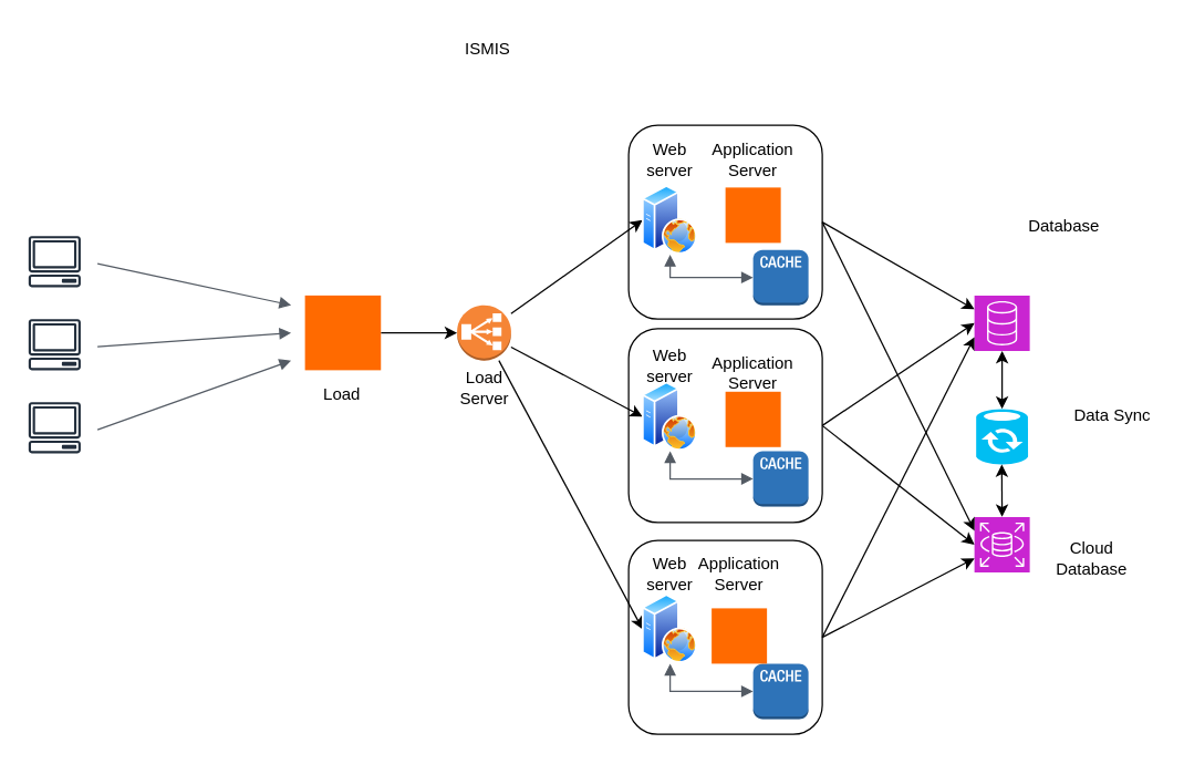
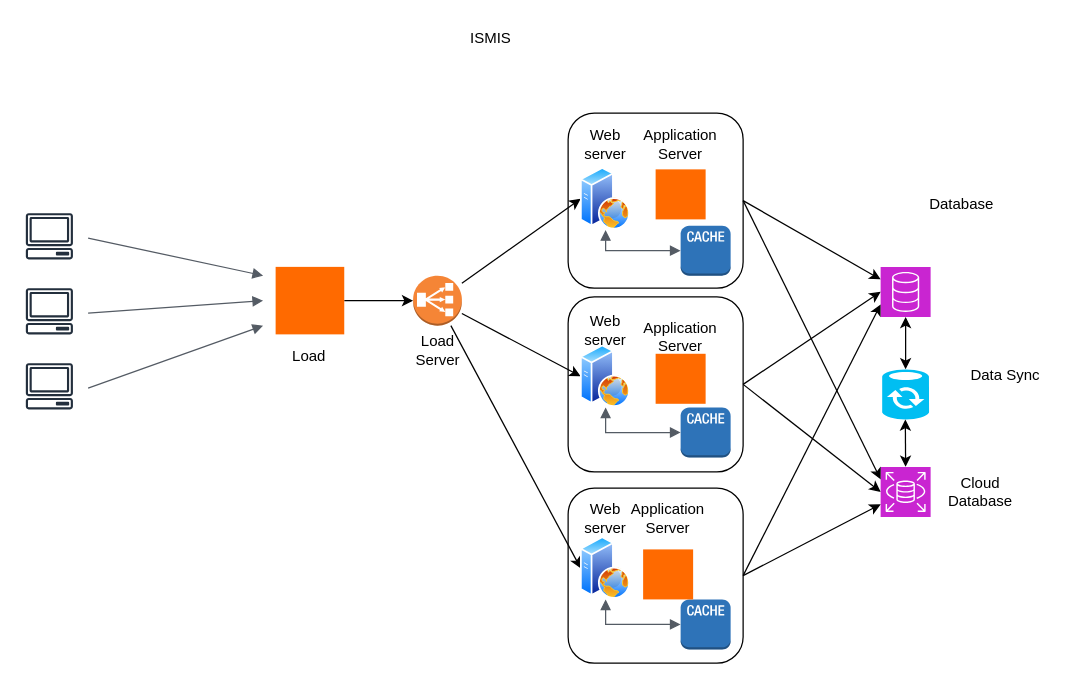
  <mxCell id="0" />
  <mxCell id="1" parent="0" />
  <mxCell id="2" value="" style="rounded=1;whiteSpace=wrap;html=1;" vertex="1" parent="1"><mxGeometry x="454" y="390" width="140" height="140" as="geometry" /></mxCell>
  <mxCell id="3" value="" style="rounded=1;whiteSpace=wrap;html=1;" vertex="1" parent="1"><mxGeometry x="454" y="237" width="140" height="140" as="geometry" /></mxCell>
  <mxCell id="4" value="" style="rounded=1;whiteSpace=wrap;html=1;" vertex="1" parent="1"><mxGeometry x="454" y="90" width="140" height="140" as="geometry" /></mxCell>
  <mxCell id="5" value="" style="sketch=0;outlineConnect=0;fontColor=#232F3E;gradientColor=none;fillColor=#232F3D;strokeColor=none;dashed=0;verticalLabelPosition=bottom;verticalAlign=top;align=center;html=1;fontSize=12;fontStyle=0;aspect=fixed;pointerEvents=1;shape=mxgraph.aws4.client;" vertex="1" parent="1"><mxGeometry x="20" y="170" width="38" height="37.03" as="geometry" /></mxCell>
  <mxCell id="6" value="" style="sketch=0;outlineConnect=0;fontColor=#232F3E;gradientColor=none;fillColor=#232F3D;strokeColor=none;dashed=0;verticalLabelPosition=bottom;verticalAlign=top;align=center;html=1;fontSize=12;fontStyle=0;aspect=fixed;pointerEvents=1;shape=mxgraph.aws4.client;" vertex="1" parent="1"><mxGeometry x="20" y="230" width="38" height="37.03" as="geometry" /></mxCell>
  <mxCell id="7" value="" style="sketch=0;outlineConnect=0;fontColor=#232F3E;gradientColor=none;fillColor=#232F3D;strokeColor=none;dashed=0;verticalLabelPosition=bottom;verticalAlign=top;align=center;html=1;fontSize=12;fontStyle=0;aspect=fixed;pointerEvents=1;shape=mxgraph.aws4.client;" vertex="1" parent="1"><mxGeometry x="20" y="290" width="38" height="37.03" as="geometry" /></mxCell>
  <mxCell id="8" value="" style="html=1;endArrow=block;elbow=vertical;startArrow=none;endFill=1;strokeColor=#545B64;rounded=0;" edge="1" parent="1"><mxGeometry width="100" relative="1" as="geometry"><mxPoint x="70" y="190" as="sourcePoint" /><mxPoint x="210" y="220" as="targetPoint" /></mxGeometry></mxCell>
  <mxCell id="9" value="" style="html=1;endArrow=block;elbow=vertical;startArrow=none;endFill=1;strokeColor=#545B64;rounded=0;" edge="1" parent="1"><mxGeometry width="100" relative="1" as="geometry"><mxPoint x="70" y="250" as="sourcePoint" /><mxPoint x="210" y="240" as="targetPoint" /></mxGeometry></mxCell>
  <mxCell id="10" value="" style="html=1;endArrow=block;elbow=vertical;startArrow=none;endFill=1;strokeColor=#545B64;rounded=0;" edge="1" parent="1"><mxGeometry width="100" relative="1" as="geometry"><mxPoint x="70" y="310" as="sourcePoint" /><mxPoint x="210" y="260" as="targetPoint" /></mxGeometry></mxCell>
  <mxCell id="11" value="" style="rounded=0;orthogonalLoop=1;jettySize=auto;html=1;entryX=0;entryY=0.5;entryDx=0;entryDy=0;" edge="1" parent="1" source="14" target="15"><mxGeometry relative="1" as="geometry" /></mxCell>
  <mxCell id="12" style="rounded=0;orthogonalLoop=1;jettySize=auto;html=1;entryX=0;entryY=0.5;entryDx=0;entryDy=0;" edge="1" parent="1" source="14" target="16"><mxGeometry relative="1" as="geometry" /></mxCell>
  <mxCell id="13" style="rounded=0;orthogonalLoop=1;jettySize=auto;html=1;entryX=0;entryY=0.5;entryDx=0;entryDy=0;" edge="1" parent="1" source="14" target="17"><mxGeometry relative="1" as="geometry" /></mxCell>
  <mxCell id="14" value="" style="outlineConnect=0;dashed=0;verticalLabelPosition=bottom;verticalAlign=top;align=center;html=1;shape=mxgraph.aws3.classic_load_balancer;fillColor=#F58536;gradientColor=none;" vertex="1" parent="1"><mxGeometry x="330" y="220" width="39" height="40" as="geometry" /></mxCell>
  <mxCell id="15" value="" style="image;aspect=fixed;perimeter=ellipsePerimeter;html=1;align=center;shadow=0;dashed=0;spacingTop=3;image=img/lib/active_directory/web_server.svg;" vertex="1" parent="1"><mxGeometry x="464" y="133.52" width="40" height="50" as="geometry" /></mxCell>
  <mxCell id="16" value="" style="image;aspect=fixed;perimeter=ellipsePerimeter;html=1;align=center;shadow=0;dashed=0;spacingTop=3;image=img/lib/active_directory/web_server.svg;" vertex="1" parent="1"><mxGeometry x="464" y="275.5" width="40" height="50" as="geometry" /></mxCell>
  <mxCell id="17" value="" style="image;aspect=fixed;perimeter=ellipsePerimeter;html=1;align=center;shadow=0;dashed=0;spacingTop=3;image=img/lib/active_directory/web_server.svg;" vertex="1" parent="1"><mxGeometry x="464" y="429.03" width="40" height="50" as="geometry" /></mxCell>
  <mxCell id="18" value="" style="outlineConnect=0;dashed=0;verticalLabelPosition=bottom;verticalAlign=top;align=center;html=1;shape=mxgraph.aws3.cache_node;fillColor=#2E73B8;gradientColor=none;" vertex="1" parent="1"><mxGeometry x="544" y="325.5" width="40" height="40" as="geometry" /></mxCell>
  <mxCell id="19" value="" style="outlineConnect=0;dashed=0;verticalLabelPosition=bottom;verticalAlign=top;align=center;html=1;shape=mxgraph.aws3.cache_node;fillColor=#2E73B8;gradientColor=none;" vertex="1" parent="1"><mxGeometry x="544" y="180" width="40" height="40" as="geometry" /></mxCell>
  <mxCell id="20" value="" style="outlineConnect=0;dashed=0;verticalLabelPosition=bottom;verticalAlign=top;align=center;html=1;shape=mxgraph.aws3.cache_node;fillColor=#2E73B8;gradientColor=none;" vertex="1" parent="1"><mxGeometry x="544" y="479.03" width="40" height="40" as="geometry" /></mxCell>
  <mxCell id="21" value="" style="edgeStyle=orthogonalEdgeStyle;html=1;endArrow=block;elbow=vertical;startArrow=block;startFill=1;endFill=1;strokeColor=#545B64;rounded=0;exitX=0.5;exitY=1;exitDx=0;exitDy=0;entryX=0;entryY=0.5;entryDx=0;entryDy=0;entryPerimeter=0;" edge="1" parent="1" source="15" target="19"><mxGeometry width="100" relative="1" as="geometry"><mxPoint x="434" y="220" as="sourcePoint" /><mxPoint x="534" y="220" as="targetPoint" /></mxGeometry></mxCell>
  <mxCell id="22" value="" style="edgeStyle=orthogonalEdgeStyle;html=1;endArrow=block;elbow=vertical;startArrow=block;startFill=1;endFill=1;strokeColor=#545B64;rounded=0;exitX=0.5;exitY=1;exitDx=0;exitDy=0;entryX=0;entryY=0.5;entryDx=0;entryDy=0;entryPerimeter=0;" edge="1" parent="1" source="16" target="18"><mxGeometry width="100" relative="1" as="geometry"><mxPoint x="485" y="325.5" as="sourcePoint" /><mxPoint x="545" y="345.5" as="targetPoint" /></mxGeometry></mxCell>
  <mxCell id="23" value="" style="edgeStyle=orthogonalEdgeStyle;html=1;endArrow=block;elbow=vertical;startArrow=block;startFill=1;endFill=1;strokeColor=#545B64;rounded=0;exitX=0.5;exitY=1;exitDx=0;exitDy=0;" edge="1" parent="1" source="17" target="20"><mxGeometry width="100" relative="1" as="geometry"><mxPoint x="484" y="469.03" as="sourcePoint" /><mxPoint x="584" y="469.03" as="targetPoint" /></mxGeometry></mxCell>
  <mxCell id="24" value="" style="edgeStyle=orthogonalEdgeStyle;rounded=0;orthogonalLoop=1;jettySize=auto;html=1;" edge="1" parent="1" source="25" target="14"><mxGeometry relative="1" as="geometry" /></mxCell>
  <mxCell id="25" value="" style="points=[];aspect=fixed;html=1;align=center;shadow=0;dashed=0;fillColor=#FF6A00;strokeColor=none;shape=mxgraph.alibaba_cloud.uis_ultimate_internet_service;" vertex="1" parent="1"><mxGeometry x="220" y="213" width="54.9" height="54" as="geometry" /></mxCell>
  <mxCell id="26" value="" style="sketch=0;points=[[0,0,0],[0.25,0,0],[0.5,0,0],[0.75,0,0],[1,0,0],[0,1,0],[0.25,1,0],[0.5,1,0],[0.75,1,0],[1,1,0],[0,0.25,0],[0,0.5,0],[0,0.75,0],[1,0.25,0],[1,0.5,0],[1,0.75,0]];outlineConnect=0;fontColor=#232F3E;fillColor=#C925D1;strokeColor=#ffffff;dashed=0;verticalLabelPosition=bottom;verticalAlign=top;align=center;html=1;fontSize=12;fontStyle=0;aspect=fixed;shape=mxgraph.aws4.resourceIcon;resIcon=mxgraph.aws4.database;" vertex="1" parent="1"><mxGeometry x="704" y="213" width="40" height="40" as="geometry" /></mxCell>
  <mxCell id="27" value="Load" style="text;html=1;align=center;verticalAlign=middle;whiteSpace=wrap;rounded=0;" vertex="1" parent="1"><mxGeometry x="217.45" y="270" width="60" height="30" as="geometry" /></mxCell>
- <mxCell id="28" value="ISMIS&amp;nbsp;" style="text;html=1;align=center;verticalAlign=middle;whiteSpace=wrap;rounded=0;" vertex="1" parent="1"><mxGeometry x="324" y="20" width="60" height="30" as="geometry" /></mxCell>
+ <mxCell id="28" value="ISMIS&amp;nbsp;" style="text;html=1;align=center;verticalAlign=middle;whiteSpace=wrap;rounded=0;" vertex="1" parent="1"><mxGeometry x="364" y="15" width="60" height="30" as="geometry" /></mxCell>
  <mxCell id="29" value="Load Server" style="text;html=1;align=center;verticalAlign=middle;whiteSpace=wrap;rounded=0;" vertex="1" parent="1"><mxGeometry x="319.5" y="265" width="60" height="30" as="geometry" /></mxCell>
  <mxCell id="30" value="Web server" style="text;html=1;align=center;verticalAlign=middle;whiteSpace=wrap;rounded=0;" vertex="1" parent="1"><mxGeometry x="454" y="100" width="60" height="30" as="geometry" /></mxCell>
  <mxCell id="31" value="Web server" style="text;html=1;align=center;verticalAlign=middle;whiteSpace=wrap;rounded=0;" vertex="1" parent="1"><mxGeometry x="454" y="248.5" width="60" height="30" as="geometry" /></mxCell>
  <mxCell id="32" value="Web server" style="text;html=1;align=center;verticalAlign=middle;whiteSpace=wrap;rounded=0;" vertex="1" parent="1"><mxGeometry x="454" y="399.03" width="60" height="30" as="geometry" /></mxCell>
  <mxCell id="33" value="Database" style="text;html=1;align=center;verticalAlign=middle;whiteSpace=wrap;rounded=0;" vertex="1" parent="1"><mxGeometry x="739" y="148" width="60" height="30" as="geometry" /></mxCell>
  <mxCell id="34" value="" style="sketch=0;points=[[0,0,0],[0.25,0,0],[0.5,0,0],[0.75,0,0],[1,0,0],[0,1,0],[0.25,1,0],[0.5,1,0],[0.75,1,0],[1,1,0],[0,0.25,0],[0,0.5,0],[0,0.75,0],[1,0.25,0],[1,0.5,0],[1,0.75,0]];outlineConnect=0;fontColor=#232F3E;fillColor=#C925D1;strokeColor=#ffffff;dashed=0;verticalLabelPosition=bottom;verticalAlign=top;align=center;html=1;fontSize=12;fontStyle=0;aspect=fixed;shape=mxgraph.aws4.resourceIcon;resIcon=mxgraph.aws4.rds;" vertex="1" parent="1"><mxGeometry x="704" y="373" width="40" height="40" as="geometry" /></mxCell>
  <mxCell id="35" value="" style="points=[];aspect=fixed;html=1;align=center;shadow=0;dashed=0;fillColor=#FF6A00;strokeColor=none;shape=mxgraph.alibaba_cloud.swas_simple_application_server;" vertex="1" parent="1"><mxGeometry x="524" y="135" width="40" height="40" as="geometry" /></mxCell>
  <mxCell id="36" value="Application Server" style="text;html=1;align=center;verticalAlign=middle;whiteSpace=wrap;rounded=0;" vertex="1" parent="1"><mxGeometry x="514" y="100" width="60" height="30" as="geometry" /></mxCell>
  <mxCell id="37" value="" style="points=[];aspect=fixed;html=1;align=center;shadow=0;dashed=0;fillColor=#FF6A00;strokeColor=none;shape=mxgraph.alibaba_cloud.swas_simple_application_server;" vertex="1" parent="1"><mxGeometry x="524" y="282.53" width="40" height="40" as="geometry" /></mxCell>
  <mxCell id="38" value="Application Server" style="text;html=1;align=center;verticalAlign=middle;whiteSpace=wrap;rounded=0;" vertex="1" parent="1"><mxGeometry x="514" y="253.5" width="60" height="30" as="geometry" /></mxCell>
  <mxCell id="39" value="" style="points=[];aspect=fixed;html=1;align=center;shadow=0;dashed=0;fillColor=#FF6A00;strokeColor=none;shape=mxgraph.alibaba_cloud.swas_simple_application_server;" vertex="1" parent="1"><mxGeometry x="514" y="439.03" width="40" height="40" as="geometry" /></mxCell>
  <mxCell id="40" value="Application Server" style="text;html=1;align=center;verticalAlign=middle;whiteSpace=wrap;rounded=0;" vertex="1" parent="1"><mxGeometry x="504" y="399.03" width="60" height="30" as="geometry" /></mxCell>
- <mxCell id="41" value="Cloud Database" style="text;html=1;align=center;verticalAlign=middle;whiteSpace=wrap;rounded=0;" vertex="1" parent="1"><mxGeometry x="759" y="388" width="60" height="30" as="geometry" /></mxCell>
+ <mxCell id="41" value="Cloud Database" style="text;html=1;align=center;verticalAlign=middle;whiteSpace=wrap;rounded=0;" vertex="1" parent="1"><mxGeometry x="754" y="378" width="60" height="30" as="geometry" /></mxCell>
  <mxCell id="42" value="" style="endArrow=classic;html=1;rounded=0;exitX=1;exitY=0.5;exitDx=0;exitDy=0;entryX=0;entryY=0.25;entryDx=0;entryDy=0;entryPerimeter=0;" edge="1" parent="1" source="4" target="26"><mxGeometry width="50" height="50" relative="1" as="geometry"><mxPoint x="524" y="330" as="sourcePoint" /><mxPoint x="644" y="320" as="targetPoint" /></mxGeometry></mxCell>
  <mxCell id="43" value="" style="endArrow=classic;html=1;rounded=0;exitX=1;exitY=0.5;exitDx=0;exitDy=0;entryX=0;entryY=0.5;entryDx=0;entryDy=0;entryPerimeter=0;" edge="1" parent="1" source="3" target="26"><mxGeometry width="50" height="50" relative="1" as="geometry"><mxPoint x="524" y="330" as="sourcePoint" /><mxPoint x="574" y="280" as="targetPoint" /></mxGeometry></mxCell>
  <mxCell id="44" value="" style="endArrow=classic;html=1;rounded=0;exitX=1;exitY=0.5;exitDx=0;exitDy=0;entryX=0;entryY=0.75;entryDx=0;entryDy=0;entryPerimeter=0;" edge="1" parent="1" source="2" target="26"><mxGeometry width="50" height="50" relative="1" as="geometry"><mxPoint x="544" y="360" as="sourcePoint" /><mxPoint x="594" y="310" as="targetPoint" /></mxGeometry></mxCell>
  <mxCell id="45" value="" style="verticalLabelPosition=bottom;html=1;verticalAlign=top;align=center;strokeColor=none;fillColor=#00BEF2;shape=mxgraph.azure.sql_datasync;" vertex="1" parent="1"><mxGeometry x="705.25" y="295" width="37.5" height="40" as="geometry" /></mxCell>
  <mxCell id="46" value="" style="endArrow=classic;html=1;rounded=0;exitX=1;exitY=0.5;exitDx=0;exitDy=0;entryX=0;entryY=0.25;entryDx=0;entryDy=0;entryPerimeter=0;" edge="1" parent="1" source="4" target="34"><mxGeometry width="50" height="50" relative="1" as="geometry"><mxPoint x="604" y="170" as="sourcePoint" /><mxPoint x="714" y="320" as="targetPoint" /></mxGeometry></mxCell>
  <mxCell id="47" value="" style="endArrow=classic;html=1;rounded=0;exitX=1;exitY=0.5;exitDx=0;exitDy=0;entryX=0;entryY=0.5;entryDx=0;entryDy=0;entryPerimeter=0;" edge="1" parent="1" source="3" target="34"><mxGeometry width="50" height="50" relative="1" as="geometry"><mxPoint x="604" y="317" as="sourcePoint" /><mxPoint x="714" y="330" as="targetPoint" /></mxGeometry></mxCell>
  <mxCell id="48" value="" style="endArrow=classic;html=1;rounded=0;entryX=0;entryY=0.75;entryDx=0;entryDy=0;entryPerimeter=0;" edge="1" parent="1" target="34"><mxGeometry width="50" height="50" relative="1" as="geometry"><mxPoint x="594" y="460" as="sourcePoint" /><mxPoint x="714" y="340" as="targetPoint" /></mxGeometry></mxCell>
  <mxCell id="49" value="Data Sync" style="text;html=1;align=center;verticalAlign=middle;whiteSpace=wrap;rounded=0;" vertex="1" parent="1"><mxGeometry x="774" y="285" width="60" height="30" as="geometry" /></mxCell>
  <mxCell id="50" value="" style="endArrow=classic;startArrow=classic;html=1;rounded=0;exitX=0.5;exitY=0;exitDx=0;exitDy=0;exitPerimeter=0;entryX=0.5;entryY=1;entryDx=0;entryDy=0;entryPerimeter=0;" edge="1" parent="1" source="45" target="26"><mxGeometry width="50" height="50" relative="1" as="geometry"><mxPoint x="564" y="330" as="sourcePoint" /><mxPoint x="614" y="280" as="targetPoint" /></mxGeometry></mxCell>
  <mxCell id="51" value="" style="endArrow=classic;startArrow=classic;html=1;rounded=0;exitX=0.5;exitY=0;exitDx=0;exitDy=0;exitPerimeter=0;entryX=0.5;entryY=1;entryDx=0;entryDy=0;entryPerimeter=0;" edge="1" parent="1" source="34"><mxGeometry width="50" height="50" relative="1" as="geometry"><mxPoint x="723.76" y="377" as="sourcePoint" /><mxPoint x="723.76" y="335" as="targetPoint" /></mxGeometry></mxCell>
